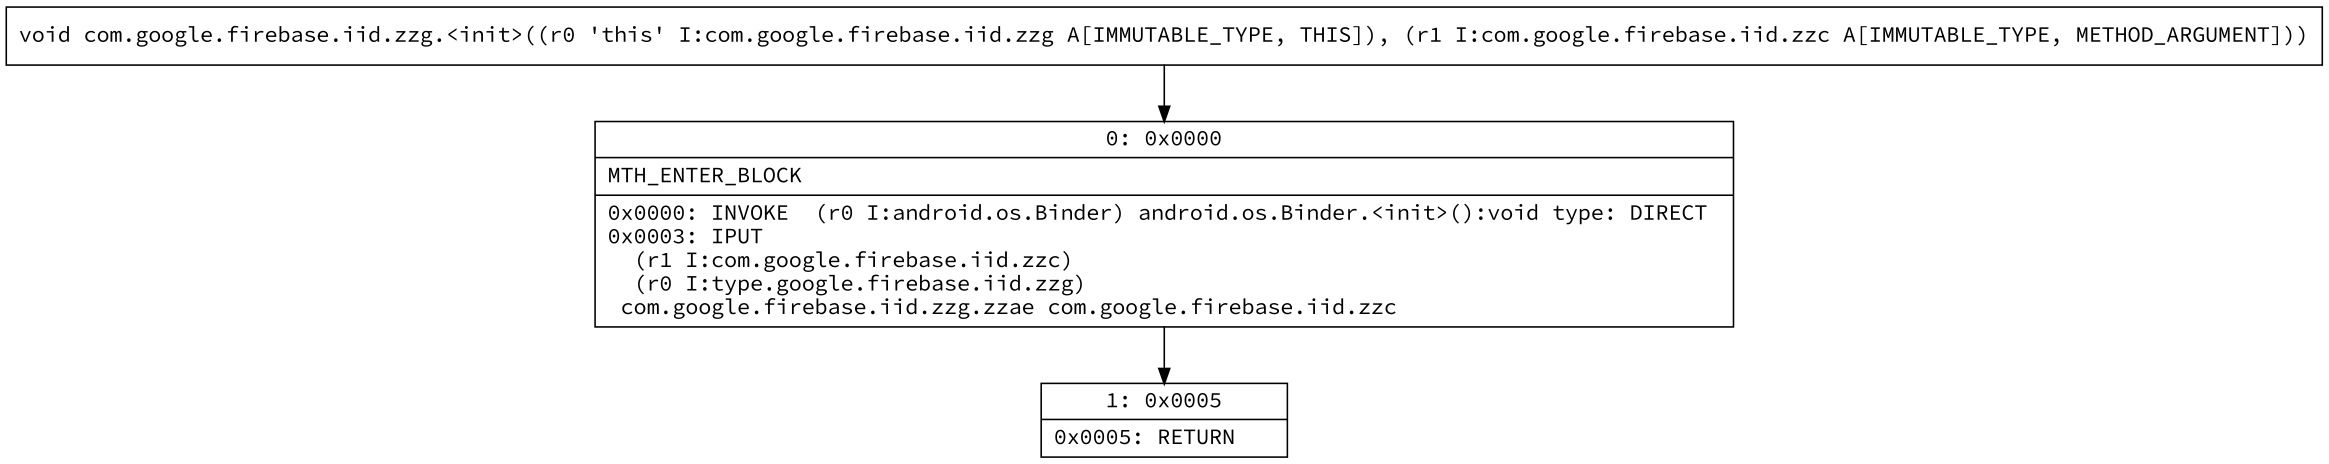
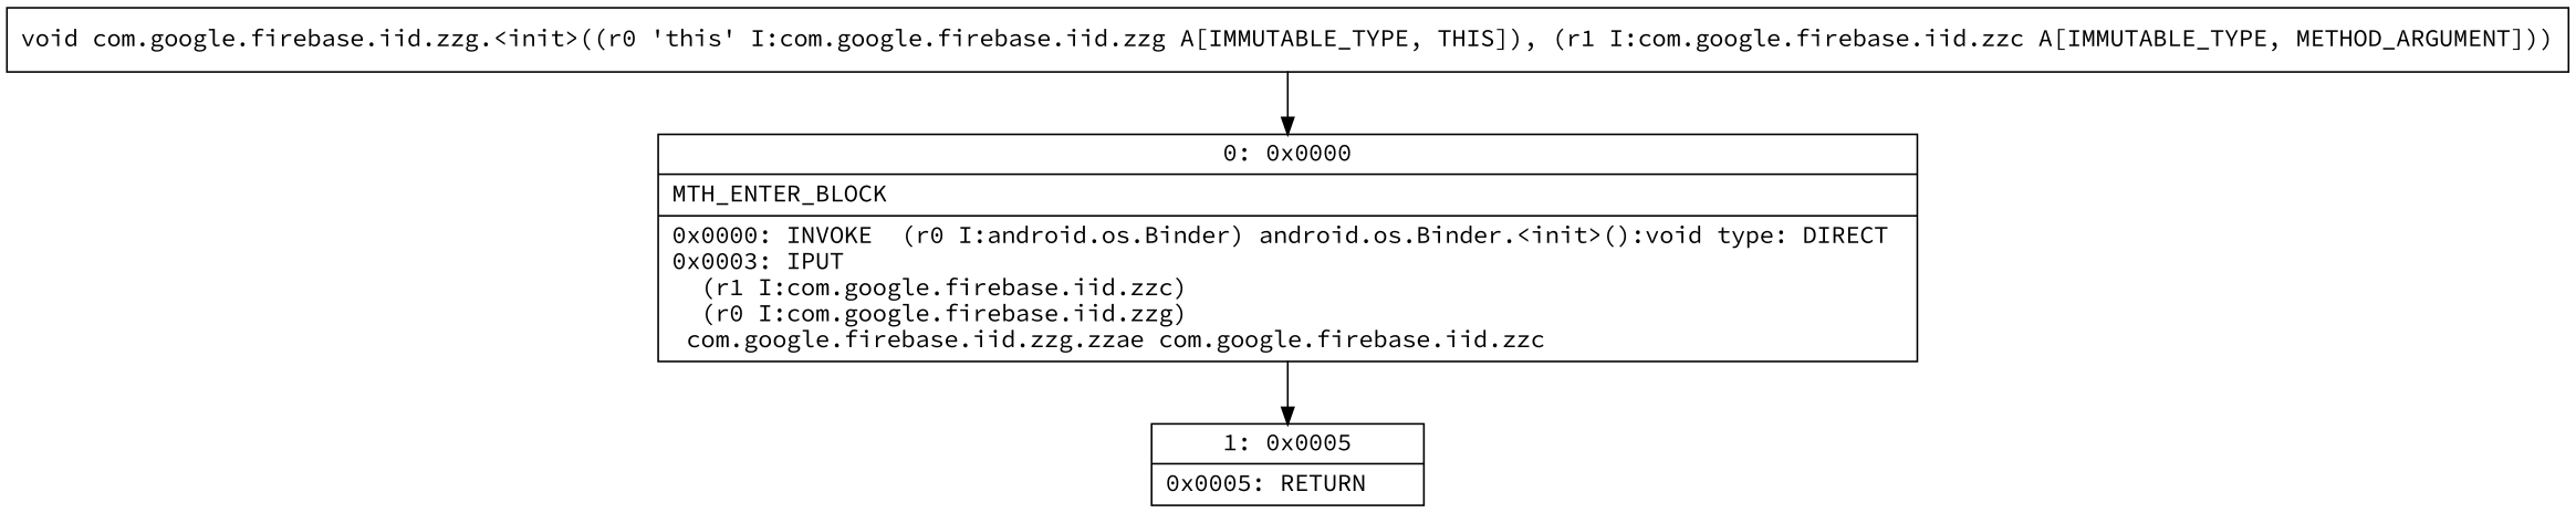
  digraph {
    fontname="Source Code Pro"
    node [shape=record fontname="Source Code Pro"]
    edge [fontname="Source Code Pro"]
-   n1 [label="{0\:\ 0x0000|MTH_ENTER_BLOCK\l|0x0000: INVOKE  (r0 I:android.os.Binder) android.os.Binder.\<init\>():void type: DIRECT \l0x0003: IPUT  \l  (r1 I:com.google.firebase.iid.zzc)\l  (r0 I:type.google.firebase.iid.zzg)\l com.google.firebase.iid.zzg.zzae com.google.firebase.iid.zzc \l}"]
+   n1 [label="{0\:\ 0x0000|MTH_ENTER_BLOCK\l|0x0000: INVOKE  (r0 I:android.os.Binder) android.os.Binder.\<init\>():void type: DIRECT \l0x0003: IPUT  \l  (r1 I:com.google.firebase.iid.zzc)\l  (r0 I:com.google.firebase.iid.zzg)\l com.google.firebase.iid.zzg.zzae com.google.firebase.iid.zzc \l}"]
    n2 [label="{1\:\ 0x0005|0x0005: RETURN   \l}"]
    n3 [label="{void com.google.firebase.iid.zzg.\<init\>((r0 'this' I:com.google.firebase.iid.zzg A[IMMUTABLE_TYPE, THIS]), (r1 I:com.google.firebase.iid.zzc A[IMMUTABLE_TYPE, METHOD_ARGUMENT])) }"]
    n1 -> n2
    n3 -> n1
  }
